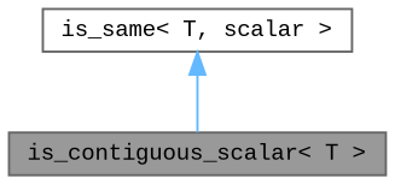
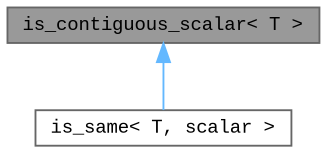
  digraph {
    fontname="Liberation Mono"
    node [color=gray40 fontname="Liberation Mono" fontsize=10 shape=box style=filled]
    n1 [fillcolor=grey60 fontcolor=black height=0.2 label="is_contiguous_scalar\< T \>" width=0.4]
    n2 [fillcolor=white height=0.2 label="is_same\< T, scalar \>" width=0.4]
-   n2 -> n1 [color=steelblue1 dir=back fontname="Liberation Mono" fontsize=10 labelfontname=Helvetica labelfontsize=10 style=solid]
+   n1 -> n2 [color=steelblue1 dir=back fontname="Liberation Mono" fontsize=10 labelfontname=Helvetica labelfontsize=10 style=solid]
  }
